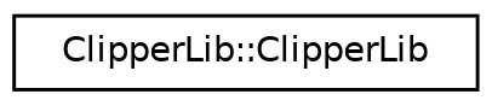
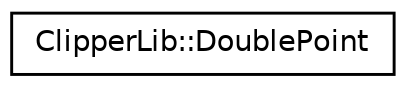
  digraph {
    rankdir=LR
-   n1 [color=black fillcolor=white fontname=Helvetica fontsize=10 height=0.2 label="ClipperLib::ClipperLib" shape=record style=filled width=0.4]
+   n1 [color=black fillcolor=white fontname=Helvetica fontsize=10 height=0.2 label="ClipperLib::DoublePoint" shape=record style=filled width=0.4]
  }
